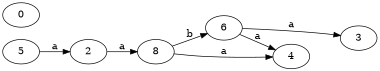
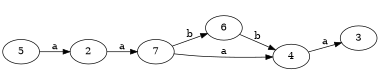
  strict digraph {
    rankdir=LR
    2
-   7 [label=8]
+   7
    6
    4
-   0
    3
    n7 [label=5]
    2 -> 7 [label=a]
    7 -> 6 [label=b]
    7 -> 4 [label=a]
-   6 -> 4 [label=a]
-   6 -> 3 [label=a]
+   6 -> 4 [label=b]
+   4 -> 3 [label=a]
    n7 -> 2 [label=a]
  }
